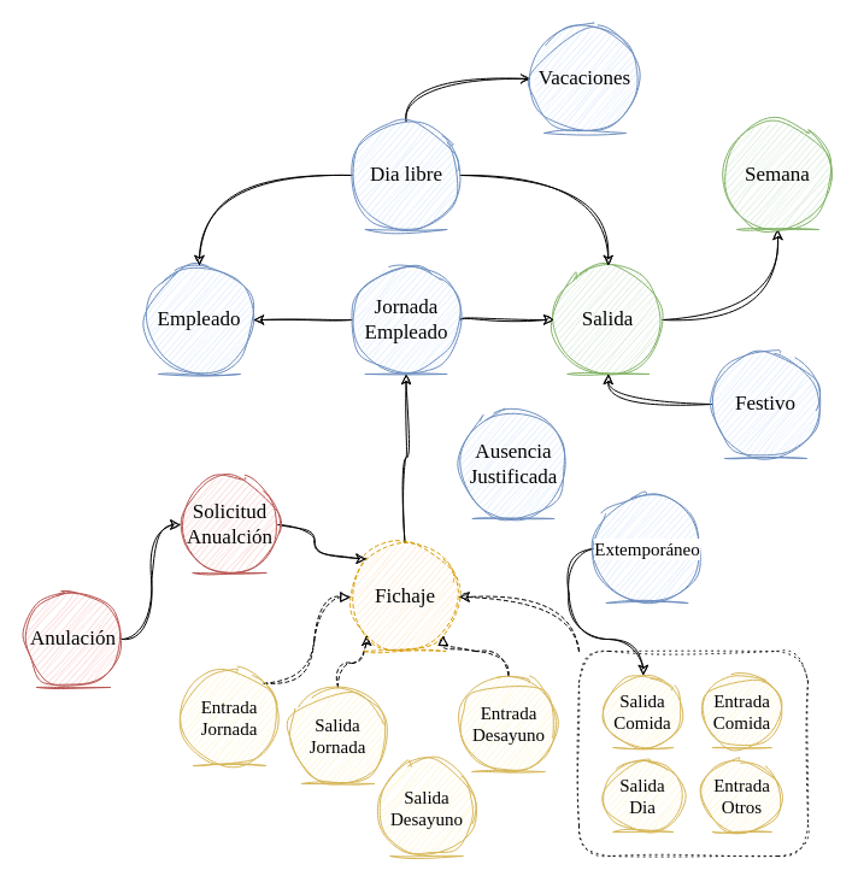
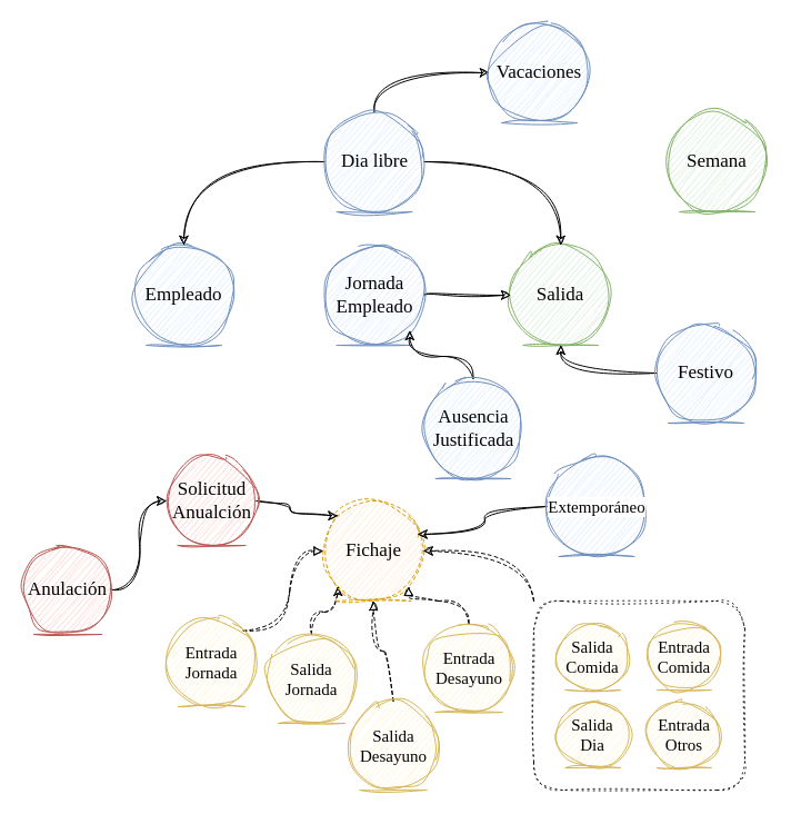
  <mxCell id="0" />
  <mxCell id="1" parent="0" />
  <mxCell id="2" style="edgeStyle=orthogonalEdgeStyle;sketch=1;hachureGap=4;jiggle=2;curveFitting=1;orthogonalLoop=1;jettySize=auto;html=1;exitX=0;exitY=0;exitDx=0;exitDy=0;entryX=1;entryY=0.5;entryDx=0;entryDy=0;fontFamily=Architects Daughter;fontSource=https%3A%2F%2Ffonts.googleapis.com%2Fcss%3Ffamily%3DArchitects%2BDaughter;fontSize=16;curved=1;dashed=1;" parent="1" source="3" target="15" edge="1"><mxGeometry relative="1" as="geometry" /></mxCell>
  <mxCell id="3" value="" style="rounded=1;whiteSpace=wrap;html=1;sketch=1;hachureGap=4;jiggle=2;curveFitting=1;fontFamily=Architects Daughter;fontSource=https%3A%2F%2Ffonts.googleapis.com%2Fcss%3Ffamily%3DArchitects%2BDaughter;fontSize=20;dashed=1;dashPattern=1 4;fillColor=none;" parent="1" vertex="1"><mxGeometry x="480" y="540" width="190" height="170" as="geometry" /></mxCell>
- <mxCell id="4" style="edgeStyle=orthogonalEdgeStyle;sketch=1;hachureGap=4;jiggle=2;curveFitting=1;orthogonalLoop=1;jettySize=auto;html=1;exitX=1;exitY=0.5;exitDx=0;exitDy=0;entryX=0.5;entryY=1;entryDx=0;entryDy=0;fontFamily=Architects Daughter;fontSource=https%3A%2F%2Ffonts.googleapis.com%2Fcss%3Ffamily%3DArchitects%2BDaughter;fontSize=16;curved=1;" parent="1" source="5" target="35" edge="1"><mxGeometry relative="1" as="geometry" /></mxCell>
  <mxCell id="5" value="Salida" style="ellipse;shape=umlEntity;whiteSpace=wrap;html=1;sketch=1;hachureGap=4;jiggle=2;curveFitting=1;fontFamily=Architects Daughter;fontSource=https%3A%2F%2Ffonts.googleapis.com%2Fcss%3Ffamily%3DArchitects%2BDaughter;fontSize=17;fillColor=#d5e8d4;strokeColor=#82b366;" parent="1" vertex="1"><mxGeometry x="459.25" y="220" width="90" height="90" as="geometry" /></mxCell>
  <mxCell id="6" style="edgeStyle=orthogonalEdgeStyle;sketch=1;hachureGap=4;jiggle=2;curveFitting=1;orthogonalLoop=1;jettySize=auto;html=1;exitX=1;exitY=0;exitDx=0;exitDy=0;entryX=0;entryY=0.5;entryDx=0;entryDy=0;fontFamily=Architects Daughter;fontSource=https%3A%2F%2Ffonts.googleapis.com%2Fcss%3Ffamily%3DArchitects%2BDaughter;fontSize=16;endArrow=block;endFill=0;dashed=1;curved=1;" parent="1" source="7" target="15" edge="1"><mxGeometry relative="1" as="geometry" /></mxCell>
  <mxCell id="7" value="Entrada&lt;br&gt;Jornada" style="ellipse;shape=umlEntity;whiteSpace=wrap;html=1;sketch=1;hachureGap=4;jiggle=2;curveFitting=1;fontFamily=Architects Daughter;fontSource=https%3A%2F%2Ffonts.googleapis.com%2Fcss%3Ffamily%3DArchitects%2BDaughter;fontSize=15;fillColor=#fff2cc;strokeColor=#d6b656;" parent="1" vertex="1"><mxGeometry x="150" y="555" width="80" height="80" as="geometry" /></mxCell>
  <mxCell id="8" style="edgeStyle=orthogonalEdgeStyle;sketch=1;hachureGap=4;jiggle=2;curveFitting=1;orthogonalLoop=1;jettySize=auto;html=1;exitX=0.5;exitY=0;exitDx=0;exitDy=0;entryX=0;entryY=1;entryDx=0;entryDy=0;fontFamily=Architects Daughter;fontSource=https%3A%2F%2Ffonts.googleapis.com%2Fcss%3Ffamily%3DArchitects%2BDaughter;fontSize=16;curved=1;dashed=1;" parent="1" source="9" target="15" edge="1"><mxGeometry relative="1" as="geometry" /></mxCell>
  <mxCell id="9" value="Salida&lt;br&gt;Jornada" style="ellipse;shape=umlEntity;whiteSpace=wrap;html=1;sketch=1;hachureGap=4;jiggle=2;curveFitting=1;fontFamily=Architects Daughter;fontSource=https%3A%2F%2Ffonts.googleapis.com%2Fcss%3Ffamily%3DArchitects%2BDaughter;fontSize=15;fillColor=#fff2cc;strokeColor=#d6b656;" parent="1" vertex="1"><mxGeometry x="240" y="570" width="80" height="80" as="geometry" /></mxCell>
+ <mxCell id="10" style="edgeStyle=orthogonalEdgeStyle;sketch=1;hachureGap=4;jiggle=2;curveFitting=1;orthogonalLoop=1;jettySize=auto;html=1;exitX=0.5;exitY=0;exitDx=0;exitDy=0;entryX=0.5;entryY=1;entryDx=0;entryDy=0;fontFamily=Architects Daughter;fontSource=https%3A%2F%2Ffonts.googleapis.com%2Fcss%3Ffamily%3DArchitects%2BDaughter;fontSize=16;curved=1;endArrow=block;endFill=0;dashed=1;" parent="1" source="11" target="15" edge="1"><mxGeometry relative="1" as="geometry" /></mxCell>
  <mxCell id="11" value="Salida&lt;br style=&quot;font-size: 15px;&quot;&gt;Desayuno" style="ellipse;shape=umlEntity;whiteSpace=wrap;html=1;sketch=1;hachureGap=4;jiggle=2;curveFitting=1;fontFamily=Architects Daughter;fontSource=https%3A%2F%2Ffonts.googleapis.com%2Fcss%3Ffamily%3DArchitects%2BDaughter;fontSize=15;fillColor=#fff2cc;strokeColor=#d6b656;" parent="1" vertex="1"><mxGeometry x="313.5" y="630" width="80" height="80" as="geometry" /></mxCell>
  <mxCell id="12" style="edgeStyle=orthogonalEdgeStyle;sketch=1;hachureGap=4;jiggle=2;curveFitting=1;orthogonalLoop=1;jettySize=auto;html=1;exitX=0.5;exitY=0;exitDx=0;exitDy=0;entryX=1;entryY=1;entryDx=0;entryDy=0;fontFamily=Architects Daughter;fontSource=https%3A%2F%2Ffonts.googleapis.com%2Fcss%3Ffamily%3DArchitects%2BDaughter;fontSize=16;curved=1;endArrow=block;endFill=0;dashed=1;" parent="1" source="13" target="15" edge="1"><mxGeometry relative="1" as="geometry" /></mxCell>
  <mxCell id="13" value="Entrada&lt;br style=&quot;font-size: 15px;&quot;&gt;Desayuno" style="ellipse;shape=umlEntity;whiteSpace=wrap;html=1;sketch=1;hachureGap=4;jiggle=2;curveFitting=1;fontFamily=Architects Daughter;fontSource=https%3A%2F%2Ffonts.googleapis.com%2Fcss%3Ffamily%3DArchitects%2BDaughter;fontSize=15;fillColor=#fff2cc;strokeColor=#d6b656;" parent="1" vertex="1"><mxGeometry x="381.5" y="560" width="80" height="80" as="geometry" /></mxCell>
- <mxCell id="14" style="edgeStyle=orthogonalEdgeStyle;sketch=1;hachureGap=4;jiggle=2;curveFitting=1;orthogonalLoop=1;jettySize=auto;html=1;exitX=0.5;exitY=0;exitDx=0;exitDy=0;fontFamily=Architects Daughter;fontSource=https%3A%2F%2Ffonts.googleapis.com%2Fcss%3Ffamily%3DArchitects%2BDaughter;fontSize=16;entryX=0.5;entryY=1;entryDx=0;entryDy=0;curved=1;" parent="1" source="15" target="27" edge="1"><mxGeometry relative="1" as="geometry" /></mxCell>
  <mxCell id="15" value="Fichaje" style="ellipse;shape=umlEntity;whiteSpace=wrap;html=1;sketch=1;hachureGap=4;jiggle=2;curveFitting=1;fontFamily=Architects Daughter;fontSource=https%3A%2F%2Ffonts.googleapis.com%2Fcss%3Ffamily%3DArchitects%2BDaughter;fontSize=17;fillColor=#ffe6cc;strokeColor=#d79b00;dashed=1;" parent="1" vertex="1"><mxGeometry x="290.5" y="450" width="90" height="90" as="geometry" /></mxCell>
  <mxCell id="16" value="Salida&lt;br style=&quot;font-size: 15px;&quot;&gt;Comida" style="ellipse;shape=umlEntity;whiteSpace=wrap;html=1;sketch=1;hachureGap=4;jiggle=2;curveFitting=1;fontFamily=Architects Daughter;fontSource=https%3A%2F%2Ffonts.googleapis.com%2Fcss%3Ffamily%3DArchitects%2BDaughter;fontSize=15;fillColor=#fff2cc;strokeColor=#d6b656;" parent="1" vertex="1"><mxGeometry x="500.25" y="560" width="66" height="60" as="geometry" /></mxCell>
  <mxCell id="17" value="Entrada&lt;br style=&quot;font-size: 15px;&quot;&gt;Comida" style="ellipse;shape=umlEntity;whiteSpace=wrap;html=1;sketch=1;hachureGap=4;jiggle=2;curveFitting=1;fontFamily=Architects Daughter;fontSource=https%3A%2F%2Ffonts.googleapis.com%2Fcss%3Ffamily%3DArchitects%2BDaughter;fontSize=15;fillColor=#fff2cc;strokeColor=#d6b656;" parent="1" vertex="1"><mxGeometry x="582.75" y="560" width="65" height="60" as="geometry" /></mxCell>
  <mxCell id="18" value="Salida&lt;br style=&quot;font-size: 15px;&quot;&gt;Dia" style="ellipse;shape=umlEntity;whiteSpace=wrap;html=1;sketch=1;hachureGap=4;jiggle=2;curveFitting=1;fontFamily=Architects Daughter;fontSource=https%3A%2F%2Ffonts.googleapis.com%2Fcss%3Ffamily%3DArchitects%2BDaughter;fontSize=15;fillColor=#fff2cc;strokeColor=#d6b656;" parent="1" vertex="1"><mxGeometry x="500.25" y="630" width="66" height="60" as="geometry" /></mxCell>
  <mxCell id="19" value="Entrada&lt;br style=&quot;font-size: 15px;&quot;&gt;Otros" style="ellipse;shape=umlEntity;whiteSpace=wrap;html=1;sketch=1;hachureGap=4;jiggle=2;curveFitting=1;fontFamily=Architects Daughter;fontSource=https%3A%2F%2Ffonts.googleapis.com%2Fcss%3Ffamily%3DArchitects%2BDaughter;fontSize=15;fillColor=#fff2cc;strokeColor=#d6b656;" parent="1" vertex="1"><mxGeometry x="582.75" y="630" width="65" height="60" as="geometry" /></mxCell>
  <mxCell id="20" style="edgeStyle=orthogonalEdgeStyle;sketch=1;hachureGap=4;jiggle=2;curveFitting=1;orthogonalLoop=1;jettySize=auto;html=1;exitX=1;exitY=0.5;exitDx=0;exitDy=0;entryX=0;entryY=0;entryDx=0;entryDy=0;fontFamily=Architects Daughter;fontSource=https%3A%2F%2Ffonts.googleapis.com%2Fcss%3Ffamily%3DArchitects%2BDaughter;fontSize=16;curved=1;" parent="1" source="21" target="15" edge="1"><mxGeometry relative="1" as="geometry" /></mxCell>
- <mxCell id="21" value="Solicitud&lt;br&gt;Anualción" style="ellipse;shape=umlEntity;whiteSpace=wrap;html=1;sketch=1;hachureGap=4;jiggle=2;curveFitting=1;fontFamily=Architects Daughter;fontSource=https%3A%2F%2Ffonts.googleapis.com%2Fcss%3Ffamily%3DArchitects%2BDaughter;fontSize=17;fillColor=#f8cecc;strokeColor=#b85450;" parent="1" vertex="1"><mxGeometry x="149.5" y="395" width="81" height="80" as="geometry" /></mxCell>
- <mxCell id="22" style="edgeStyle=orthogonalEdgeStyle;sketch=1;hachureGap=4;jiggle=2;curveFitting=1;orthogonalLoop=1;jettySize=auto;html=1;exitX=0;exitY=0.5;exitDx=0;exitDy=0;fontFamily=Architects Daughter;fontSource=https%3A%2F%2Ffonts.googleapis.com%2Fcss%3Ffamily%3DArchitects%2BDaughter;fontSize=16;curved=1;" parent="1" source="23" target="16" edge="1"><mxGeometry relative="1" as="geometry" /></mxCell>
+ <mxCell id="21" value="Solicitud&lt;br&gt;Anualción" style="ellipse;shape=umlEntity;whiteSpace=wrap;html=1;sketch=1;hachureGap=4;jiggle=2;curveFitting=1;fontFamily=Architects Daughter;fontSource=https%3A%2F%2Ffonts.googleapis.com%2Fcss%3Ffamily%3DArchitects%2BDaughter;fontSize=17;fillColor=#f8cecc;strokeColor=#b85450;" parent="1" vertex="1"><mxGeometry x="149.5" y="410" width="81" height="80" as="geometry" /></mxCell>
+ <mxCell id="22" style="edgeStyle=orthogonalEdgeStyle;sketch=1;hachureGap=4;jiggle=2;curveFitting=1;orthogonalLoop=1;jettySize=auto;html=1;exitX=0;exitY=0.5;exitDx=0;exitDy=0;entryX=0.944;entryY=0.333;entryDx=0;entryDy=0;entryPerimeter=0;fontFamily=Architects Daughter;fontSource=https%3A%2F%2Ffonts.googleapis.com%2Fcss%3Ffamily%3DArchitects%2BDaughter;fontSize=16;curved=1;" parent="1" source="23" target="15" edge="1"><mxGeometry relative="1" as="geometry" /></mxCell>
  <mxCell id="23" value="Extemporáneo" style="ellipse;shape=umlEntity;whiteSpace=wrap;html=1;sketch=1;hachureGap=4;jiggle=2;curveFitting=1;fontFamily=Architects Daughter;fontSource=https%3A%2F%2Ffonts.googleapis.com%2Fcss%3Ffamily%3DArchitects%2BDaughter;fontSize=15;fillColor=#dae8fc;strokeColor=#6c8ebf;labelBackgroundColor=default;" parent="1" vertex="1"><mxGeometry x="491.5" y="410" width="90" height="90" as="geometry" /></mxCell>
  <mxCell id="24" value="Empleado" style="ellipse;shape=umlEntity;whiteSpace=wrap;html=1;sketch=1;hachureGap=4;jiggle=2;curveFitting=1;fontFamily=Architects Daughter;fontSource=https%3A%2F%2Ffonts.googleapis.com%2Fcss%3Ffamily%3DArchitects%2BDaughter;fontSize=17;fillColor=#dae8fc;strokeColor=#6c8ebf;" parent="1" vertex="1"><mxGeometry x="120" y="220" width="90" height="90" as="geometry" /></mxCell>
  <mxCell id="25" style="edgeStyle=orthogonalEdgeStyle;sketch=1;hachureGap=4;jiggle=2;curveFitting=1;orthogonalLoop=1;jettySize=auto;html=1;exitX=1;exitY=0.5;exitDx=0;exitDy=0;entryX=0;entryY=0.5;entryDx=0;entryDy=0;fontFamily=Architects Daughter;fontSource=https%3A%2F%2Ffonts.googleapis.com%2Fcss%3Ffamily%3DArchitects%2BDaughter;fontSize=16;curved=1;" parent="1" source="27" target="5" edge="1"><mxGeometry relative="1" as="geometry" /></mxCell>
- <mxCell id="26" style="edgeStyle=orthogonalEdgeStyle;rounded=0;sketch=1;hachureGap=4;jiggle=2;curveFitting=1;orthogonalLoop=1;jettySize=auto;html=1;exitX=0;exitY=0.5;exitDx=0;exitDy=0;fontFamily=Architects Daughter;fontSource=https%3A%2F%2Ffonts.googleapis.com%2Fcss%3Ffamily%3DArchitects%2BDaughter;fontSize=16;" parent="1" source="27" target="24" edge="1"><mxGeometry relative="1" as="geometry" /></mxCell>
  <mxCell id="27" value="Jornada&lt;br&gt;Empleado" style="ellipse;shape=umlEntity;whiteSpace=wrap;html=1;sketch=1;hachureGap=4;jiggle=2;curveFitting=1;fontFamily=Architects Daughter;fontSource=https%3A%2F%2Ffonts.googleapis.com%2Fcss%3Ffamily%3DArchitects%2BDaughter;fontSize=17;fillColor=#dae8fc;strokeColor=#6c8ebf;" parent="1" vertex="1"><mxGeometry x="291.5" y="220" width="90" height="90" as="geometry" /></mxCell>
  <mxCell id="28" style="edgeStyle=orthogonalEdgeStyle;sketch=1;hachureGap=4;jiggle=2;curveFitting=1;orthogonalLoop=1;jettySize=auto;html=1;exitX=0;exitY=0.5;exitDx=0;exitDy=0;entryX=0.5;entryY=0;entryDx=0;entryDy=0;fontFamily=Architects Daughter;fontSource=https%3A%2F%2Ffonts.googleapis.com%2Fcss%3Ffamily%3DArchitects%2BDaughter;fontSize=16;curved=1;" parent="1" source="31" target="24" edge="1"><mxGeometry relative="1" as="geometry" /></mxCell>
  <mxCell id="29" style="edgeStyle=orthogonalEdgeStyle;sketch=1;hachureGap=4;jiggle=2;curveFitting=1;orthogonalLoop=1;jettySize=auto;html=1;exitX=1;exitY=0.5;exitDx=0;exitDy=0;entryX=0.5;entryY=0;entryDx=0;entryDy=0;fontFamily=Architects Daughter;fontSource=https%3A%2F%2Ffonts.googleapis.com%2Fcss%3Ffamily%3DArchitects%2BDaughter;fontSize=16;curved=1;" parent="1" source="31" target="5" edge="1"><mxGeometry relative="1" as="geometry" /></mxCell>
- <mxCell id="30" style="edgeStyle=orthogonalEdgeStyle;sketch=1;hachureGap=4;jiggle=2;curveFitting=1;orthogonalLoop=1;jettySize=auto;html=1;exitX=0.5;exitY=0;exitDx=0;exitDy=0;entryX=0;entryY=0.5;entryDx=0;entryDy=0;fontFamily=Architects Daughter;fontSource=https%3A%2F%2Ffonts.googleapis.com%2Fcss%3Ffamily%3DArchitects%2BDaughter;fontSize=16;curved=1;endArrow=open;" parent="1" source="31" target="34" edge="1"><mxGeometry relative="1" as="geometry" /></mxCell>
+ <mxCell id="30" style="edgeStyle=orthogonalEdgeStyle;sketch=1;hachureGap=4;jiggle=2;curveFitting=1;orthogonalLoop=1;jettySize=auto;html=1;exitX=0.5;exitY=0;exitDx=0;exitDy=0;entryX=0;entryY=0.5;entryDx=0;entryDy=0;fontFamily=Architects Daughter;fontSource=https%3A%2F%2Ffonts.googleapis.com%2Fcss%3Ffamily%3DArchitects%2BDaughter;fontSize=16;curved=1;" parent="1" source="31" target="34" edge="1"><mxGeometry relative="1" as="geometry" /></mxCell>
  <mxCell id="31" value="Dia libre" style="ellipse;shape=umlEntity;whiteSpace=wrap;html=1;sketch=1;hachureGap=4;jiggle=2;curveFitting=1;fontFamily=Architects Daughter;fontSource=https%3A%2F%2Ffonts.googleapis.com%2Fcss%3Ffamily%3DArchitects%2BDaughter;fontSize=17;fillColor=#dae8fc;strokeColor=#6c8ebf;" parent="1" vertex="1"><mxGeometry x="291.5" y="100" width="90" height="90" as="geometry" /></mxCell>
  <mxCell id="32" style="edgeStyle=orthogonalEdgeStyle;sketch=1;hachureGap=4;jiggle=2;curveFitting=1;orthogonalLoop=1;jettySize=auto;html=1;exitX=1;exitY=0.5;exitDx=0;exitDy=0;entryX=0;entryY=0.5;entryDx=0;entryDy=0;fontFamily=Architects Daughter;fontSource=https%3A%2F%2Ffonts.googleapis.com%2Fcss%3Ffamily%3DArchitects%2BDaughter;fontSize=16;curved=1;" parent="1" source="33" target="21" edge="1"><mxGeometry relative="1" as="geometry" /></mxCell>
  <mxCell id="33" value="Anulación" style="ellipse;shape=umlEntity;whiteSpace=wrap;html=1;sketch=1;hachureGap=4;jiggle=2;curveFitting=1;fontFamily=Architects Daughter;fontSource=https%3A%2F%2Ffonts.googleapis.com%2Fcss%3Ffamily%3DArchitects%2BDaughter;fontSize=17;fillColor=#f8cecc;strokeColor=#b85450;" parent="1" vertex="1"><mxGeometry x="20" y="490" width="81" height="80" as="geometry" /></mxCell>
  <mxCell id="34" value="Vacaciones" style="ellipse;shape=umlEntity;whiteSpace=wrap;html=1;sketch=1;hachureGap=4;jiggle=2;curveFitting=1;fontFamily=Architects Daughter;fontSource=https%3A%2F%2Ffonts.googleapis.com%2Fcss%3Ffamily%3DArchitects%2BDaughter;fontSize=17;fillColor=#dae8fc;strokeColor=#6c8ebf;" parent="1" vertex="1"><mxGeometry x="440" y="20" width="90" height="90" as="geometry" /></mxCell>
  <mxCell id="35" value="Semana" style="ellipse;shape=umlEntity;whiteSpace=wrap;html=1;sketch=1;hachureGap=4;jiggle=2;curveFitting=1;fontFamily=Architects Daughter;fontSource=https%3A%2F%2Ffonts.googleapis.com%2Fcss%3Ffamily%3DArchitects%2BDaughter;fontSize=17;fillColor=#d5e8d4;strokeColor=#82b366;" parent="1" vertex="1"><mxGeometry x="600" y="100" width="90" height="90" as="geometry" /></mxCell>
+ <mxCell id="36" style="edgeStyle=orthogonalEdgeStyle;sketch=1;hachureGap=4;jiggle=2;curveFitting=1;orthogonalLoop=1;jettySize=auto;html=1;exitX=0.5;exitY=0;exitDx=0;exitDy=0;entryX=1;entryY=1;entryDx=0;entryDy=0;fontFamily=Architects Daughter;fontSource=https%3A%2F%2Ffonts.googleapis.com%2Fcss%3Ffamily%3DArchitects%2BDaughter;fontSize=16;curved=1;" parent="1" source="37" target="27" edge="1"><mxGeometry relative="1" as="geometry" /></mxCell>
  <mxCell id="37" value="Ausencia&lt;br&gt;Justificada" style="ellipse;shape=umlEntity;whiteSpace=wrap;html=1;sketch=1;hachureGap=4;jiggle=2;curveFitting=1;fontFamily=Architects Daughter;fontSource=https%3A%2F%2Ffonts.googleapis.com%2Fcss%3Ffamily%3DArchitects%2BDaughter;fontSize=17;fillColor=#dae8fc;strokeColor=#6c8ebf;" parent="1" vertex="1"><mxGeometry x="380.5" y="340" width="90" height="90" as="geometry" /></mxCell>
  <mxCell id="38" style="edgeStyle=orthogonalEdgeStyle;sketch=1;hachureGap=4;jiggle=2;curveFitting=1;orthogonalLoop=1;jettySize=auto;html=1;exitX=0;exitY=0.5;exitDx=0;exitDy=0;entryX=0.5;entryY=1;entryDx=0;entryDy=0;fontFamily=Architects Daughter;fontSource=https%3A%2F%2Ffonts.googleapis.com%2Fcss%3Ffamily%3DArchitects%2BDaughter;fontSize=16;curved=1;" edge="1" parent="1" source="39" target="5"><mxGeometry relative="1" as="geometry" /></mxCell>
  <mxCell id="39" value="Festivo" style="ellipse;shape=umlEntity;whiteSpace=wrap;html=1;sketch=1;hachureGap=4;jiggle=2;curveFitting=1;fontFamily=Architects Daughter;fontSource=https%3A%2F%2Ffonts.googleapis.com%2Fcss%3Ffamily%3DArchitects%2BDaughter;fontSize=17;fillColor=#dae8fc;strokeColor=#6c8ebf;" vertex="1" parent="1"><mxGeometry x="590" y="290" width="90" height="90" as="geometry" /></mxCell>
